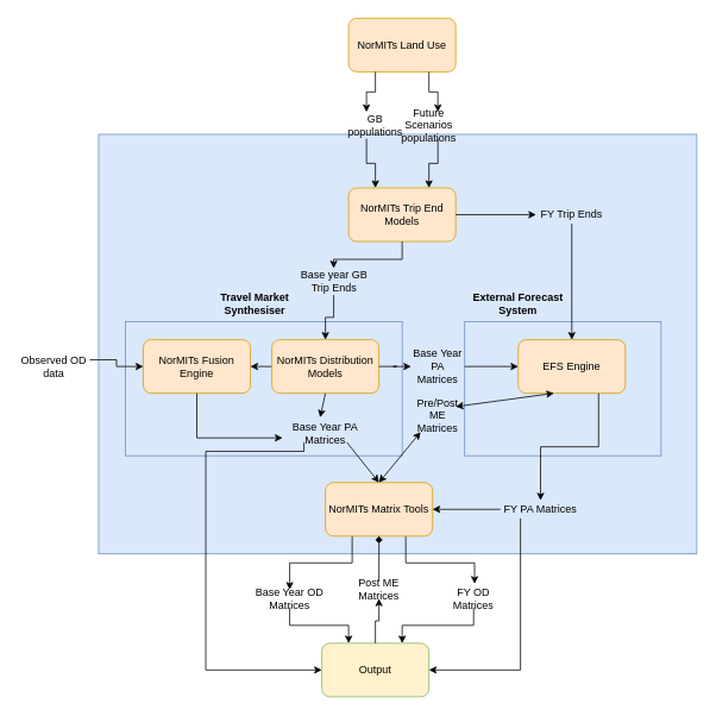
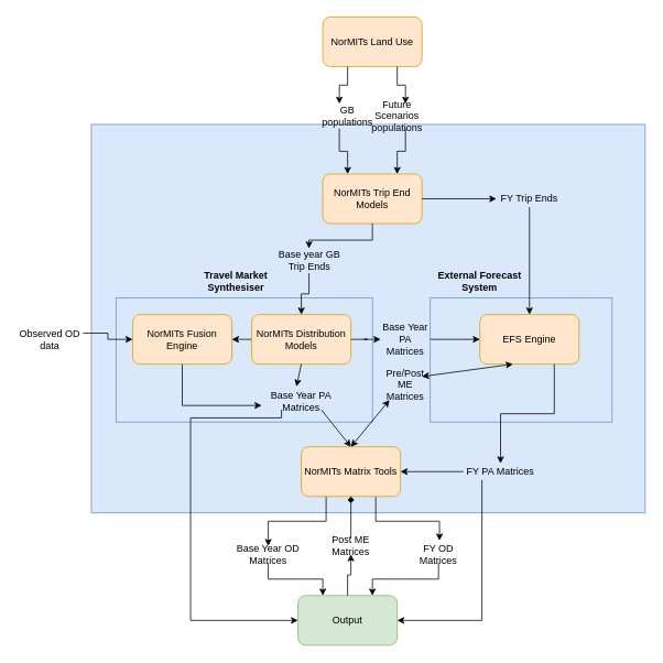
  <mxCell id="0" />
  <mxCell id="1" parent="0" />
  <mxCell id="2" value="" style="rounded=0;whiteSpace=wrap;html=1;fillColor=#dae8fc;strokeColor=#6c8ebf;" parent="1" vertex="1"><mxGeometry x="110" y="150" width="670" height="470" as="geometry" /></mxCell>
  <mxCell id="3" value="" style="rounded=0;whiteSpace=wrap;html=1;fillColor=#dae8fc;strokeColor=#6c8ebf;" parent="1" vertex="1"><mxGeometry x="140" y="360" width="310" height="150" as="geometry" /></mxCell>
  <mxCell id="4" style="edgeStyle=orthogonalEdgeStyle;rounded=0;orthogonalLoop=1;jettySize=auto;html=1;exitX=0.25;exitY=1;exitDx=0;exitDy=0;entryX=0.25;entryY=0;entryDx=0;entryDy=0;" parent="1" source="44" target="8" edge="1"><mxGeometry relative="1" as="geometry" /></mxCell>
  <mxCell id="5" style="edgeStyle=orthogonalEdgeStyle;rounded=0;orthogonalLoop=1;jettySize=auto;html=1;exitX=0.75;exitY=1;exitDx=0;exitDy=0;entryX=0.75;entryY=0;entryDx=0;entryDy=0;" parent="1" source="42" target="8" edge="1"><mxGeometry relative="1" as="geometry" /></mxCell>
  <mxCell id="6" value="NorMITs Land Use" style="rounded=1;whiteSpace=wrap;html=1;fillColor=#ffe6cc;strokeColor=#d79b00;" parent="1" vertex="1"><mxGeometry x="390" y="20" width="120" height="60" as="geometry" /></mxCell>
  <mxCell id="7" value="" style="edgeStyle=orthogonalEdgeStyle;rounded=0;orthogonalLoop=1;jettySize=auto;html=1;" parent="1" source="46" target="14" edge="1"><mxGeometry relative="1" as="geometry" /></mxCell>
  <mxCell id="8" value="NorMITs Trip End Models" style="rounded=1;whiteSpace=wrap;html=1;fillColor=#ffe6cc;strokeColor=#d79b00;" parent="1" vertex="1"><mxGeometry x="390" y="210" width="120" height="60" as="geometry" /></mxCell>
  <mxCell id="9" value="External Forecast System" style="text;html=1;strokeColor=none;fillColor=none;align=center;verticalAlign=middle;whiteSpace=wrap;rounded=0;fontStyle=1" parent="1" vertex="1"><mxGeometry x="525" y="330" width="110" height="20" as="geometry" /></mxCell>
  <mxCell id="10" value="" style="rounded=0;whiteSpace=wrap;html=1;fillColor=#dae8fc;strokeColor=#6c8ebf;" parent="1" vertex="1"><mxGeometry x="520" y="360" width="220" height="150" as="geometry" /></mxCell>
  <mxCell id="11" value="Travel Market Synthesiser" style="text;html=1;strokeColor=none;fillColor=none;align=center;verticalAlign=middle;whiteSpace=wrap;rounded=0;fontStyle=1" parent="1" vertex="1"><mxGeometry x="210" y="330" width="150" height="20" as="geometry" /></mxCell>
  <mxCell id="12" style="edgeStyle=orthogonalEdgeStyle;rounded=0;orthogonalLoop=1;jettySize=auto;html=1;exitX=1;exitY=0.5;exitDx=0;exitDy=0;" parent="1" source="24" target="21" edge="1"><mxGeometry relative="1" as="geometry" /></mxCell>
  <mxCell id="13" style="edgeStyle=orthogonalEdgeStyle;rounded=0;orthogonalLoop=1;jettySize=auto;html=1;exitX=0;exitY=0.5;exitDx=0;exitDy=0;entryX=1;entryY=0.5;entryDx=0;entryDy=0;" parent="1" source="14" target="18" edge="1"><mxGeometry relative="1" as="geometry" /></mxCell>
  <mxCell id="14" value="NorMITs Distribution Models" style="rounded=1;whiteSpace=wrap;html=1;fillColor=#ffe6cc;strokeColor=#d79b00;" parent="1" vertex="1"><mxGeometry x="304" y="380" width="120" height="60" as="geometry" /></mxCell>
  <mxCell id="15" style="edgeStyle=orthogonalEdgeStyle;rounded=0;orthogonalLoop=1;jettySize=auto;html=1;exitX=0.25;exitY=1;exitDx=0;exitDy=0;entryX=0.5;entryY=0;entryDx=0;entryDy=0;" parent="1" source="17" target="41" edge="1"><mxGeometry relative="1" as="geometry" /></mxCell>
  <mxCell id="16" style="edgeStyle=orthogonalEdgeStyle;rounded=0;orthogonalLoop=1;jettySize=auto;html=1;exitX=0.75;exitY=1;exitDx=0;exitDy=0;entryX=0.514;entryY=-0.329;entryDx=0;entryDy=0;entryPerimeter=0;" parent="1" source="17" target="39" edge="1"><mxGeometry relative="1" as="geometry" /></mxCell>
  <mxCell id="17" value="NorMITs Matrix Tools" style="rounded=1;whiteSpace=wrap;html=1;fillColor=#ffe6cc;strokeColor=#d79b00;" parent="1" vertex="1"><mxGeometry x="364" y="540" width="120" height="60" as="geometry" /></mxCell>
  <mxCell id="18" value="NorMITs Fusion Engine" style="rounded=1;whiteSpace=wrap;html=1;fillColor=#ffe6cc;strokeColor=#d79b00;" parent="1" vertex="1"><mxGeometry x="160" y="380" width="120" height="60" as="geometry" /></mxCell>
  <mxCell id="19" value="" style="endArrow=classic;html=1;exitX=0.75;exitY=1;exitDx=0;exitDy=0;entryX=0.5;entryY=0;entryDx=0;entryDy=0;" parent="1" source="27" target="17" edge="1"><mxGeometry width="50" height="50" relative="1" as="geometry"><mxPoint x="380" y="520" as="sourcePoint" /><mxPoint x="430" y="470" as="targetPoint" /></mxGeometry></mxCell>
  <mxCell id="20" style="edgeStyle=orthogonalEdgeStyle;rounded=0;orthogonalLoop=1;jettySize=auto;html=1;exitX=0;exitY=0.5;exitDx=0;exitDy=0;entryX=1;entryY=0.5;entryDx=0;entryDy=0;" parent="1" source="36" target="17" edge="1"><mxGeometry relative="1" as="geometry" /></mxCell>
  <mxCell id="21" value="EFS Engine" style="rounded=1;whiteSpace=wrap;html=1;fillColor=#ffe6cc;strokeColor=#d79b00;" parent="1" vertex="1"><mxGeometry x="580" y="380" width="120" height="60" as="geometry" /></mxCell>
  <mxCell id="22" style="edgeStyle=orthogonalEdgeStyle;rounded=0;orthogonalLoop=1;jettySize=auto;html=1;entryX=0.5;entryY=0;entryDx=0;entryDy=0;" parent="1" source="48" target="21" edge="1"><mxGeometry relative="1" as="geometry" /></mxCell>
  <mxCell id="23" style="edgeStyle=orthogonalEdgeStyle;rounded=0;orthogonalLoop=1;jettySize=auto;html=1;exitX=0.5;exitY=1;exitDx=0;exitDy=0;" parent="1" edge="1"><mxGeometry relative="1" as="geometry"><mxPoint x="490" y="494.5" as="sourcePoint" /><mxPoint x="490" y="494.5" as="targetPoint" /></mxGeometry></mxCell>
  <mxCell id="24" value="Base Year PA Matrices" style="text;html=1;strokeColor=none;fillColor=none;align=center;verticalAlign=middle;whiteSpace=wrap;rounded=0;" parent="1" vertex="1"><mxGeometry x="460" y="390" width="60" height="40" as="geometry" /></mxCell>
  <mxCell id="25" style="edgeStyle=orthogonalEdgeStyle;rounded=0;orthogonalLoop=1;jettySize=auto;html=1;exitX=1;exitY=0.5;exitDx=0;exitDy=0;" parent="1" source="14" target="24" edge="1"><mxGeometry relative="1" as="geometry"><mxPoint x="424" y="410" as="sourcePoint" /><mxPoint x="490" y="410" as="targetPoint" /></mxGeometry></mxCell>
  <mxCell id="26" style="edgeStyle=orthogonalEdgeStyle;rounded=0;orthogonalLoop=1;jettySize=auto;html=1;exitX=0.25;exitY=1;exitDx=0;exitDy=0;entryX=0;entryY=0.5;entryDx=0;entryDy=0;" parent="1" source="27" target="34" edge="1"><mxGeometry relative="1" as="geometry"><Array as="points"><mxPoint x="230" y="505" /><mxPoint x="230" y="750" /></Array></mxGeometry></mxCell>
  <mxCell id="27" value="Base Year PA Matrices" style="text;html=1;strokeColor=none;fillColor=none;align=center;verticalAlign=middle;whiteSpace=wrap;rounded=0;" parent="1" vertex="1"><mxGeometry x="316" y="475" width="96" height="20" as="geometry" /></mxCell>
  <mxCell id="28" value="" style="endArrow=classic;html=1;exitX=0.5;exitY=1;exitDx=0;exitDy=0;entryX=0.439;entryY=-0.397;entryDx=0;entryDy=0;entryPerimeter=0;" parent="1" source="14" target="27" edge="1"><mxGeometry width="50" height="50" relative="1" as="geometry"><mxPoint x="364" y="440" as="sourcePoint" /><mxPoint x="364" y="540" as="targetPoint" /></mxGeometry></mxCell>
  <mxCell id="29" style="edgeStyle=orthogonalEdgeStyle;rounded=0;orthogonalLoop=1;jettySize=auto;html=1;exitX=0.5;exitY=1;exitDx=0;exitDy=0;entryX=0;entryY=0.75;entryDx=0;entryDy=0;" parent="1" source="18" target="27" edge="1"><mxGeometry relative="1" as="geometry"><mxPoint x="220" y="440" as="sourcePoint" /><mxPoint x="364" y="570" as="targetPoint" /></mxGeometry></mxCell>
  <mxCell id="30" value="Pre/Post ME Matrices" style="text;html=1;strokeColor=none;fillColor=none;align=center;verticalAlign=middle;whiteSpace=wrap;rounded=0;" parent="1" vertex="1"><mxGeometry x="470" y="455" width="40" height="20" as="geometry" /></mxCell>
  <mxCell id="31" value="" style="endArrow=classic;startArrow=classic;html=1;exitX=0.5;exitY=0;exitDx=0;exitDy=0;entryX=0.016;entryY=1.421;entryDx=0;entryDy=0;entryPerimeter=0;" parent="1" source="17" target="30" edge="1"><mxGeometry width="50" height="50" relative="1" as="geometry"><mxPoint x="525" y="580" as="sourcePoint" /><mxPoint x="575" y="530" as="targetPoint" /></mxGeometry></mxCell>
  <mxCell id="32" value="" style="endArrow=classic;startArrow=classic;html=1;exitX=1;exitY=0;exitDx=0;exitDy=0;entryX=0.333;entryY=1;entryDx=0;entryDy=0;entryPerimeter=0;" parent="1" source="30" target="21" edge="1"><mxGeometry width="50" height="50" relative="1" as="geometry"><mxPoint x="380" y="410" as="sourcePoint" /><mxPoint x="430" y="360" as="targetPoint" /></mxGeometry></mxCell>
  <mxCell id="33" style="edgeStyle=orthogonalEdgeStyle;rounded=0;orthogonalLoop=1;jettySize=auto;html=1;exitX=0.5;exitY=0;exitDx=0;exitDy=0;entryX=0.5;entryY=1;entryDx=0;entryDy=0;endArrow=diamond;" parent="1" source="50" target="17" edge="1"><mxGeometry relative="1" as="geometry" /></mxCell>
- <mxCell id="34" value="Output" style="rounded=1;whiteSpace=wrap;html=1;fillColor=#fff2cc;strokeColor=#82b366;" parent="1" vertex="1"><mxGeometry x="360" y="720" width="120" height="60" as="geometry" /></mxCell>
+ <mxCell id="34" value="Output" style="rounded=1;whiteSpace=wrap;html=1;fillColor=#d5e8d4;strokeColor=#82b366;" parent="1" vertex="1"><mxGeometry x="360" y="720" width="120" height="60" as="geometry" /></mxCell>
  <mxCell id="35" style="edgeStyle=orthogonalEdgeStyle;rounded=0;orthogonalLoop=1;jettySize=auto;html=1;exitX=0.25;exitY=1;exitDx=0;exitDy=0;entryX=1;entryY=0.5;entryDx=0;entryDy=0;" parent="1" source="36" target="34" edge="1"><mxGeometry relative="1" as="geometry" /></mxCell>
  <mxCell id="36" value="FY PA Matrices" style="text;html=1;strokeColor=none;fillColor=none;align=center;verticalAlign=middle;whiteSpace=wrap;rounded=0;" parent="1" vertex="1"><mxGeometry x="560" y="560" width="90" height="20" as="geometry" /></mxCell>
  <mxCell id="37" style="edgeStyle=orthogonalEdgeStyle;rounded=0;orthogonalLoop=1;jettySize=auto;html=1;exitX=0.75;exitY=1;exitDx=0;exitDy=0;entryX=0.5;entryY=0;entryDx=0;entryDy=0;" parent="1" source="21" target="36" edge="1"><mxGeometry relative="1" as="geometry"><mxPoint x="580" y="440" as="sourcePoint" /><mxPoint x="484" y="570" as="targetPoint" /></mxGeometry></mxCell>
  <mxCell id="38" style="edgeStyle=orthogonalEdgeStyle;rounded=0;orthogonalLoop=1;jettySize=auto;html=1;exitX=0.5;exitY=1;exitDx=0;exitDy=0;entryX=0.75;entryY=0;entryDx=0;entryDy=0;" parent="1" source="39" target="34" edge="1"><mxGeometry relative="1" as="geometry" /></mxCell>
  <mxCell id="39" value="FY OD Matrices" style="text;html=1;strokeColor=none;fillColor=none;align=center;verticalAlign=middle;whiteSpace=wrap;rounded=0;" parent="1" vertex="1"><mxGeometry x="490" y="660" width="80" height="20" as="geometry" /></mxCell>
  <mxCell id="40" style="edgeStyle=orthogonalEdgeStyle;rounded=0;orthogonalLoop=1;jettySize=auto;html=1;exitX=0.5;exitY=1;exitDx=0;exitDy=0;entryX=0.25;entryY=0;entryDx=0;entryDy=0;" parent="1" source="41" target="34" edge="1"><mxGeometry relative="1" as="geometry" /></mxCell>
  <mxCell id="41" value="Base Year OD Matrices" style="text;html=1;strokeColor=none;fillColor=none;align=center;verticalAlign=middle;whiteSpace=wrap;rounded=0;" parent="1" vertex="1"><mxGeometry x="284" y="660" width="80" height="20" as="geometry" /></mxCell>
  <mxCell id="42" value="Future Scenarios populations" style="text;html=1;strokeColor=none;fillColor=none;align=center;verticalAlign=middle;whiteSpace=wrap;rounded=0;" parent="1" vertex="1"><mxGeometry x="460" y="125" width="40" height="30" as="geometry" /></mxCell>
  <mxCell id="43" style="edgeStyle=orthogonalEdgeStyle;rounded=0;orthogonalLoop=1;jettySize=auto;html=1;exitX=0.75;exitY=1;exitDx=0;exitDy=0;entryX=0.75;entryY=0;entryDx=0;entryDy=0;" parent="1" source="6" target="42" edge="1"><mxGeometry relative="1" as="geometry"><mxPoint x="480" y="80" as="sourcePoint" /><mxPoint x="480" y="210" as="targetPoint" /></mxGeometry></mxCell>
  <mxCell id="44" value="GB populations" style="text;html=1;strokeColor=none;fillColor=none;align=center;verticalAlign=middle;whiteSpace=wrap;rounded=0;" parent="1" vertex="1"><mxGeometry x="400" y="125" width="40" height="30" as="geometry" /></mxCell>
  <mxCell id="45" style="edgeStyle=orthogonalEdgeStyle;rounded=0;orthogonalLoop=1;jettySize=auto;html=1;exitX=0.25;exitY=1;exitDx=0;exitDy=0;entryX=0.25;entryY=0;entryDx=0;entryDy=0;" parent="1" source="6" target="44" edge="1"><mxGeometry relative="1" as="geometry"><mxPoint x="420" y="80" as="sourcePoint" /><mxPoint x="420" y="210" as="targetPoint" /></mxGeometry></mxCell>
  <mxCell id="46" value="Base year GB Trip Ends" style="text;html=1;strokeColor=none;fillColor=none;align=center;verticalAlign=middle;whiteSpace=wrap;rounded=0;" parent="1" vertex="1"><mxGeometry x="334.5" y="300" width="77.5" height="30" as="geometry" /></mxCell>
  <mxCell id="47" value="" style="edgeStyle=orthogonalEdgeStyle;rounded=0;orthogonalLoop=1;jettySize=auto;html=1;" parent="1" source="8" target="46" edge="1"><mxGeometry relative="1" as="geometry"><mxPoint x="450" y="270" as="sourcePoint" /><mxPoint x="364" y="380" as="targetPoint" /></mxGeometry></mxCell>
  <mxCell id="48" value="FY Trip Ends" style="text;html=1;strokeColor=none;fillColor=none;align=center;verticalAlign=middle;whiteSpace=wrap;rounded=0;" parent="1" vertex="1"><mxGeometry x="600" y="230" width="80" height="20" as="geometry" /></mxCell>
  <mxCell id="49" style="edgeStyle=orthogonalEdgeStyle;rounded=0;orthogonalLoop=1;jettySize=auto;html=1;exitX=1;exitY=0.5;exitDx=0;exitDy=0;entryX=0;entryY=0.5;entryDx=0;entryDy=0;" parent="1" source="8" target="48" edge="1"><mxGeometry relative="1" as="geometry"><mxPoint x="510" y="240" as="sourcePoint" /><mxPoint x="640" y="380" as="targetPoint" /></mxGeometry></mxCell>
  <mxCell id="50" value="Post ME Matrices" style="text;html=1;strokeColor=none;fillColor=none;align=center;verticalAlign=middle;whiteSpace=wrap;rounded=0;" parent="1" vertex="1"><mxGeometry x="404" y="650" width="40" height="20" as="geometry" /></mxCell>
  <mxCell id="51" style="edgeStyle=orthogonalEdgeStyle;rounded=0;orthogonalLoop=1;jettySize=auto;html=1;exitX=0.5;exitY=0;exitDx=0;exitDy=0;entryX=0.5;entryY=1;entryDx=0;entryDy=0;" parent="1" source="34" target="50" edge="1"><mxGeometry relative="1" as="geometry"><mxPoint x="420" y="720" as="sourcePoint" /><mxPoint x="424" y="600" as="targetPoint" /></mxGeometry></mxCell>
  <mxCell id="52" style="edgeStyle=orthogonalEdgeStyle;rounded=0;orthogonalLoop=1;jettySize=auto;html=1;exitX=1;exitY=0.25;exitDx=0;exitDy=0;" parent="1" source="53" target="18" edge="1"><mxGeometry relative="1" as="geometry" /></mxCell>
  <mxCell id="53" value="Observed OD data" style="text;html=1;strokeColor=none;fillColor=none;align=center;verticalAlign=middle;whiteSpace=wrap;rounded=0;" parent="1" vertex="1"><mxGeometry x="20" y="395" width="80" height="30" as="geometry" /></mxCell>
